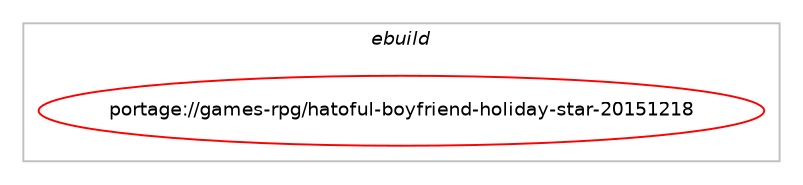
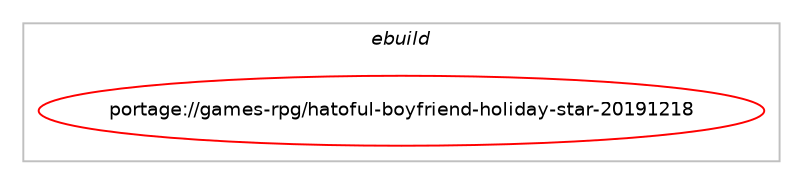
  digraph {
    compound=true
    concentrate=true
    fontname=Helvetica
    fontsize=10
    newrank=true
    rankdir=LR
    ranksep=1.5
-   n1 [color=red fontname=Helvetica fontsize=10 label="portage://games-rpg/hatoful-boyfriend-holiday-star-20151218" width=4]
+   n1 [color=red fontname=Helvetica fontsize=10 label="portage://games-rpg/hatoful-boyfriend-holiday-star-20191218" width=4]
    subgraph cluster_1 {
      color=gray
      label=<<i>ebuild</i>>
      n1
    }
    subgraph cluster_2 {
      color=gray
      label=<<i>dependencies</i>>
      subgraph cluster_3 {
        color=gray
        fillcolor="#eeeeee"
        label=<<i>compile</i>>
        style=filled
      }
      subgraph cluster_4 {
        color=gray
        fillcolor="#eeeeee"
        label=<<i>compile and run</i>>
        style=filled
      }
      subgraph cluster_5 {
        color=gray
        fillcolor="#eeeeee"
        label=<<i>run</i>>
        style=filled
      }
    }
    subgraph cluster_6 {
      color=gray
      label=<<i>candidates</i>>
      rank=same
    }
  }
